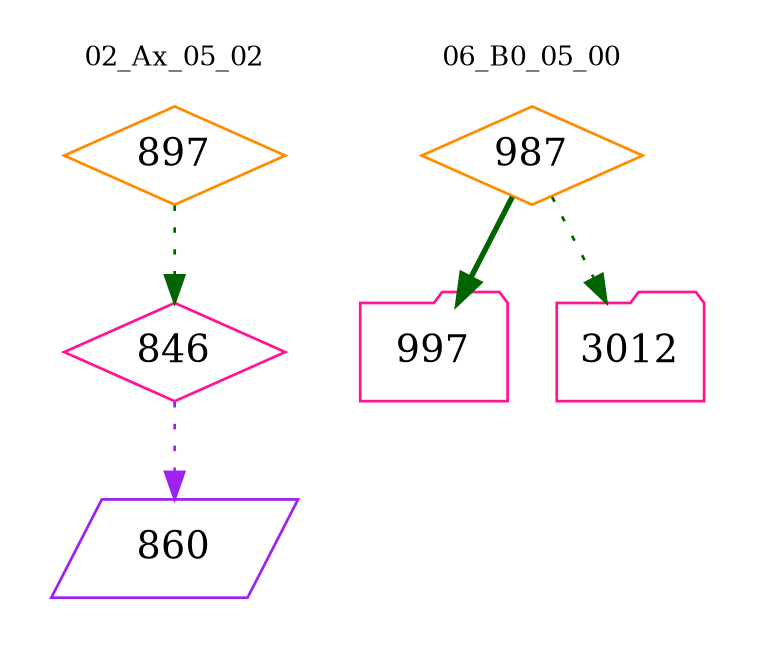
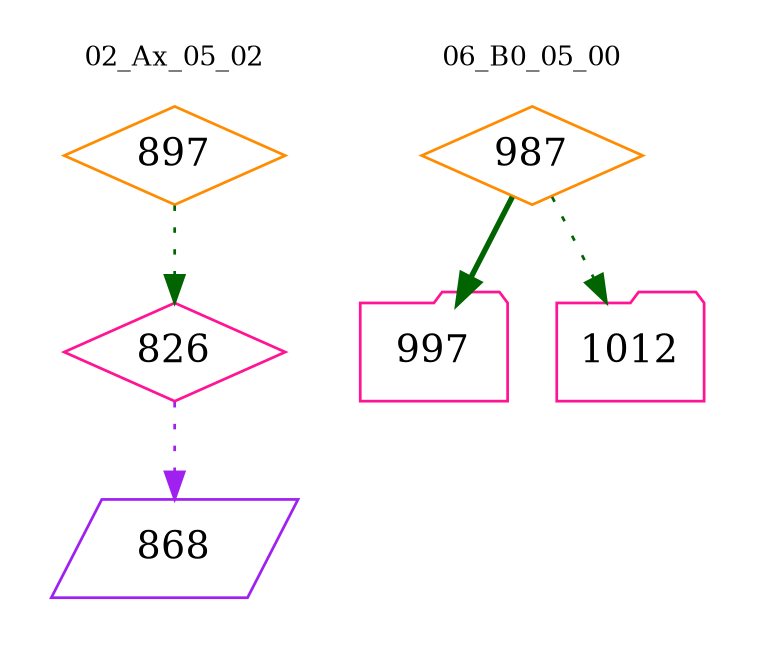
  digraph {
    node [color=deeppink shape=diamond]
    edge [color=darkgreen style=dotted]
-   n1 [label=846]
+   n1 [label=826]
    n2 [color=darkorange label=897]
-   n3 [color=purple label=860 shape=parallelogram]
+   n3 [color=purple label=868 shape=parallelogram]
    n4 [color=darkorange label=987]
    n5 [label=997 shape=folder]
-   n6 [label=3012 shape=folder]
+   n6 [label=1012 shape=folder]
    subgraph cluster_1 {
      color=white
      fontsize=10
      label="02_Ax_05_02"
      n1
      n2
      n3
    }
    subgraph cluster_2 {
      color=white
      fontsize=10
      label="06_B0_05_00"
      n4
      n5
      n6
    }
    n1 -> n3 [color=purple]
    n2 -> n1
    n4 -> n5 [style=bold]
    n4 -> n6
  }
